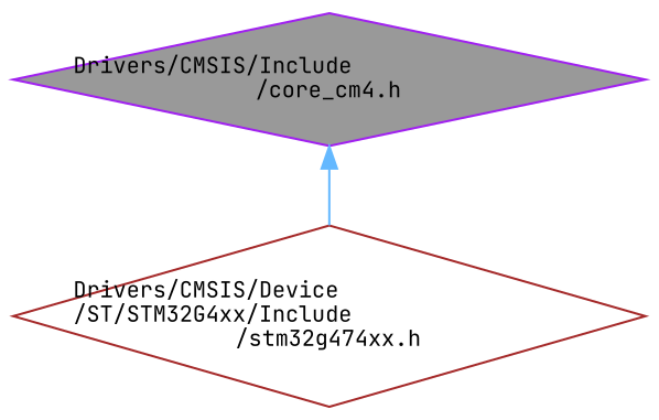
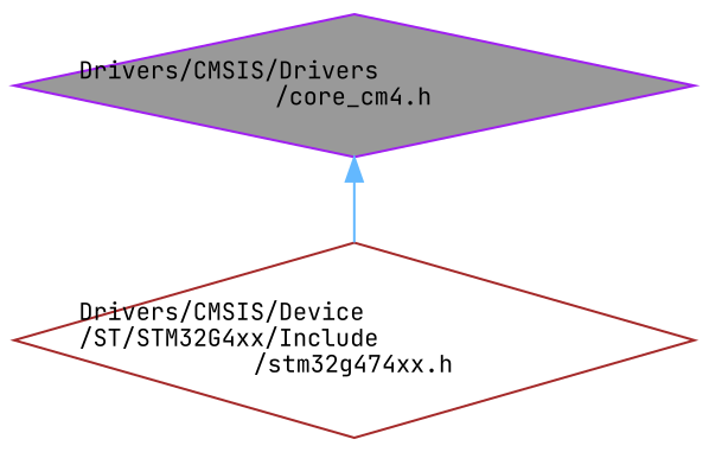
  digraph {
    fontname="JetBrains Mono"
    node [fontname="JetBrains Mono" fontsize=10 shape=diamond style=filled]
-   n1 [color=purple fillcolor=grey60 fontcolor=black height=0.2 label="Drivers/CMSIS/Include\l/core_cm4.h" width=0.4]
+   n1 [color=purple fillcolor=grey60 fontcolor=black height=0.2 label="Drivers/CMSIS/Drivers\l/core_cm4.h" width=0.4]
    n2 [color=brown fillcolor=white height=0.2 label="Drivers/CMSIS/Device\l/ST/STM32G4xx/Include\l/stm32g474xx.h" width=0.4]
    n1 -> n2 [color=steelblue1 dir=back fontname="JetBrains Mono" fontsize=10 labelfontname=Helvetica labelfontsize=10 style=solid]
  }
